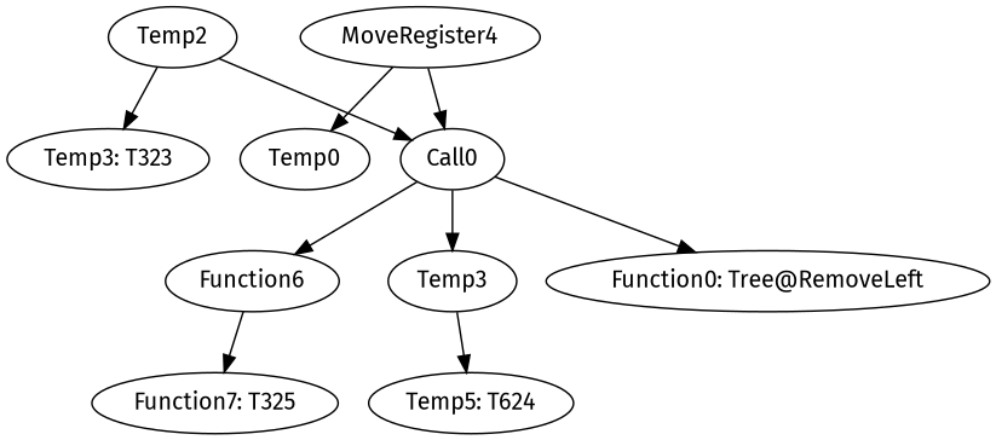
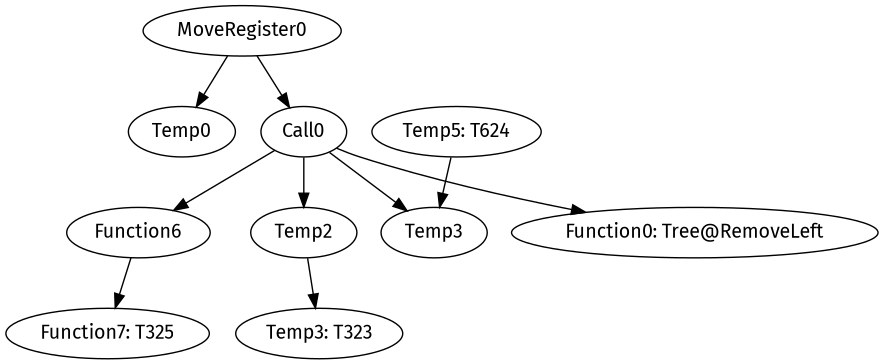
  digraph {
    fontname="Fira Sans"
    ordering=out
    node [fontname="Fira Sans"]
    edge [fontname="Fira Sans"]
    n1 [label=Function6]
    n2 [label="Function7: T325"]
    Temp2
    "Temp3: T323"
-   MoveRegister0 [label=MoveRegister4]
+   MoveRegister0
    Temp0
    Call0
    n8 [label=Temp3]
    "Function0: Tree@RemoveLeft"
    n10 [label="Temp5: T624"]
    n1 -> n2
    Temp2 -> "Temp3: T323"
    MoveRegister0 -> Temp0
    MoveRegister0 -> Call0
    Call0 -> n1
-   Temp2 -> Call0
+   Call0 -> Temp2
    Call0 -> n8
    Call0 -> "Function0: Tree@RemoveLeft"
-   n8 -> n10
+   n10 -> n8
  }
